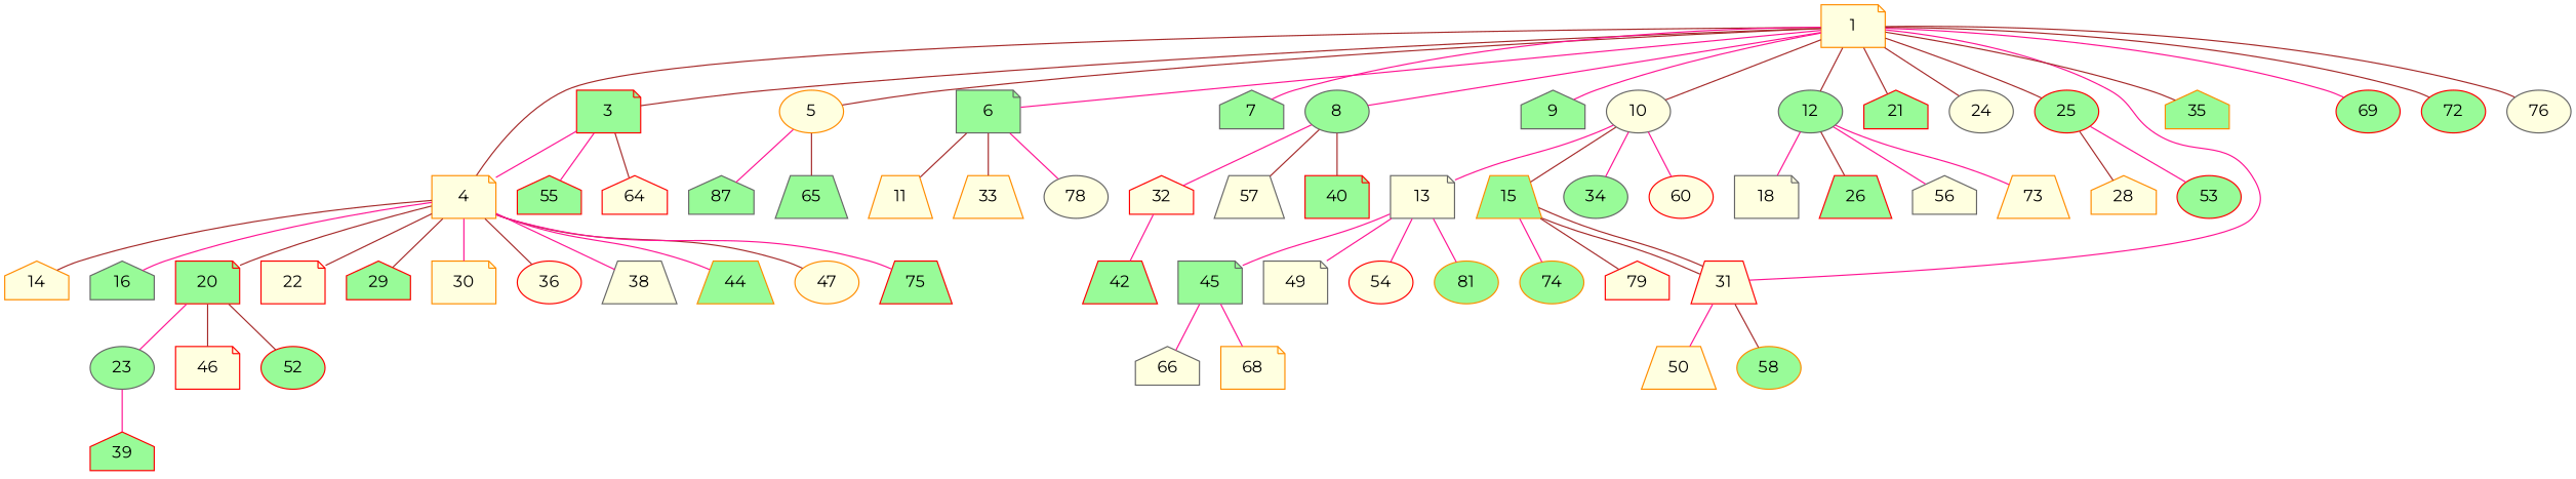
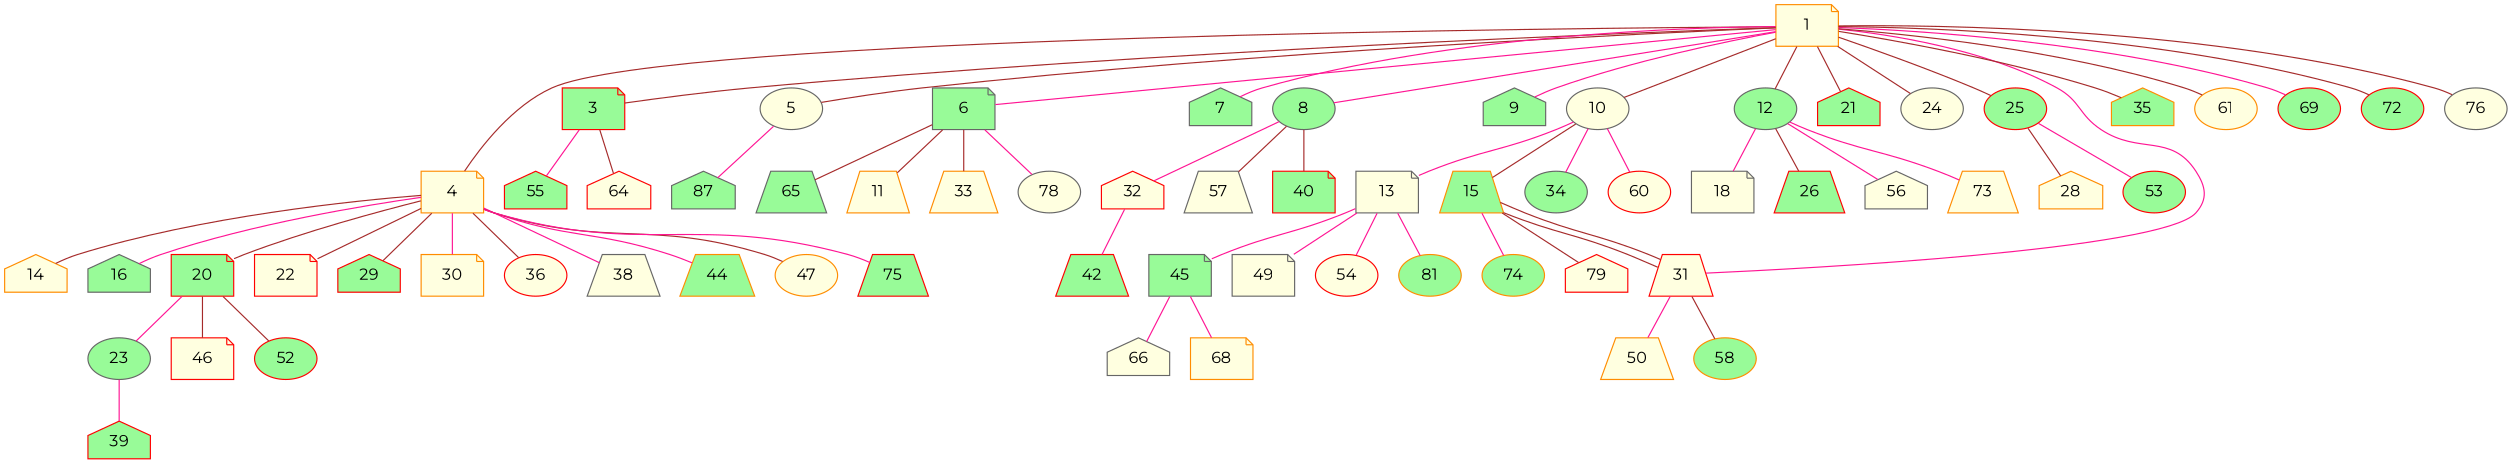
  graph {
    fontname=Montserrat
    node [color=red fillcolor=lightyellow fontname=Montserrat shape=ellipse style=filled]
    edge [color=deeppink fontname=Montserrat]
    1 [color=darkorange shape=note super="+2"]
    3 [fillcolor=palegreen shape=note super="+17"]
    4 [color=darkorange shape=note super="+19"]
-   5 [color=darkorange]
+   5 [color=gray40]
    6 [color=gray40 fillcolor=palegreen shape=note super="+43"]
    7 [color=gray40 fillcolor=palegreen shape=house]
    8 [color=gray40 fillcolor=palegreen super="+51"]
    9 [color=gray40 fillcolor=palegreen shape=house]
    10 [color=gray40 super="+63"]
    12 [color=gray40 fillcolor=palegreen super="+62"]
    21 [fillcolor=palegreen shape=house]
    24 [color=gray40]
    25 [fillcolor=palegreen super="+27"]
    31 [shape=trapezium]
    35 [color=darkorange fillcolor=palegreen shape=house]
+   61 [color=darkorange]
    69 [fillcolor=palegreen]
    72 [fillcolor=palegreen]
    76 [color=gray40]
    55 [fillcolor=palegreen shape=house]
    64 [shape=house]
    14 [color=darkorange shape=house super="+41"]
    16 [color=gray40 fillcolor=palegreen shape=house]
    20 [fillcolor=palegreen shape=note super="+37"]
    22 [shape=note super="+77"]
    29 [fillcolor=palegreen shape=house]
    30 [color=darkorange shape=note]
    36
    38 [color=gray40 shape=trapezium]
    44 [color=darkorange fillcolor=palegreen shape=trapezium]
    47 [color=darkorange super="+81"]
    75 [fillcolor=palegreen shape=trapezium]
    n33 [color=gray40 fillcolor=palegreen label=87 shape=house super="+71"]
    11 [color=darkorange shape=trapezium]
    33 [color=darkorange shape=trapezium]
    65 [color=gray40 fillcolor=palegreen shape=trapezium]
    78 [color=gray40]
    32 [shape=house]
    57 [color=gray40 shape=trapezium]
    n40 [fillcolor=palegreen label=40 shape=note]
    13 [color=gray40 shape=note super="+40"]
    15 [color=darkorange fillcolor=palegreen shape=trapezium super="+59"]
    34 [color=gray40 fillcolor=palegreen]
    60
    18 [color=gray40 shape=note]
    26 [fillcolor=palegreen shape=trapezium]
    56 [color=gray40 shape=house]
    73 [color=darkorange shape=trapezium]
    28 [color=darkorange shape=house]
    53 [fillcolor=palegreen]
    50 [color=darkorange shape=trapezium]
    58 [color=darkorange fillcolor=palegreen]
    23 [color=gray40 fillcolor=palegreen]
    46 [shape=note]
    52 [fillcolor=palegreen]
    42 [fillcolor=palegreen shape=trapezium]
    45 [color=gray40 fillcolor=palegreen shape=note super="+48"]
    49 [color=gray40 shape=note]
    54
    n60 [color=darkorange fillcolor=palegreen label=81]
    74 [color=darkorange fillcolor=palegreen super="+80"]
    79 [shape=house]
    66 [color=gray40 shape=house]
    68 [color=darkorange shape=note]
    39 [fillcolor=palegreen shape=house]
    1 -- 3 [color=brown]
    1 -- 4 [color=brown]
    1 -- 5 [color=brown]
    1 -- 6
    1 -- 7
    1 -- 8
    1 -- 9
    1 -- 10 [color=brown]
    1 -- 12 [color=brown]
    1 -- 21 [color=brown]
    1 -- 24 [color=brown]
    1 -- 25 [color=brown]
    1 -- 31
    1 -- 35 [color=brown]
+   1 -- 61 [color=brown]
    1 -- 69
    1 -- 72 [color=brown]
    1 -- 76 [color=brown]
-   3 -- 4
    3 -- 55
    3 -- 64 [color=brown]
    4 -- 14 [color=brown]
    4 -- 16
    4 -- 20 [color=brown]
    4 -- 22 [color=brown]
    4 -- 29 [color=brown]
    4 -- 30
    4 -- 36 [color=brown]
    4 -- 38
    4 -- 44
    4 -- 47 [color=brown]
    4 -- 75
    5 -- n33
    6 -- 11 [color=brown]
    6 -- 33 [color=brown]
-   5 -- 65 [color=brown]
+   6 -- 65 [color=brown]
    6 -- 78
    8 -- 32
    8 -- 57 [color=brown]
    8 -- n40 [color=brown]
    10 -- 13
    10 -- 15 [color=brown]
    10 -- 34
    10 -- 60
    12 -- 18
    12 -- 26 [color=brown]
    12 -- 56
    12 -- 73
    25 -- 28 [color=brown]
    25 -- 53
    31 -- 50
    31 -- 58 [color=brown]
    20 -- 23
    20 -- 46 [color=brown]
    20 -- 52 [color=brown]
    32 -- 42
    13 -- 45
    13 -- 49
    13 -- 54
    13 -- n60
    15 -- 31 [color=brown]
    15 -- 31 [color=brown]
    15 -- 74
    15 -- 79 [color=brown]
    23 -- 39
    45 -- 66
    45 -- 68
  }
